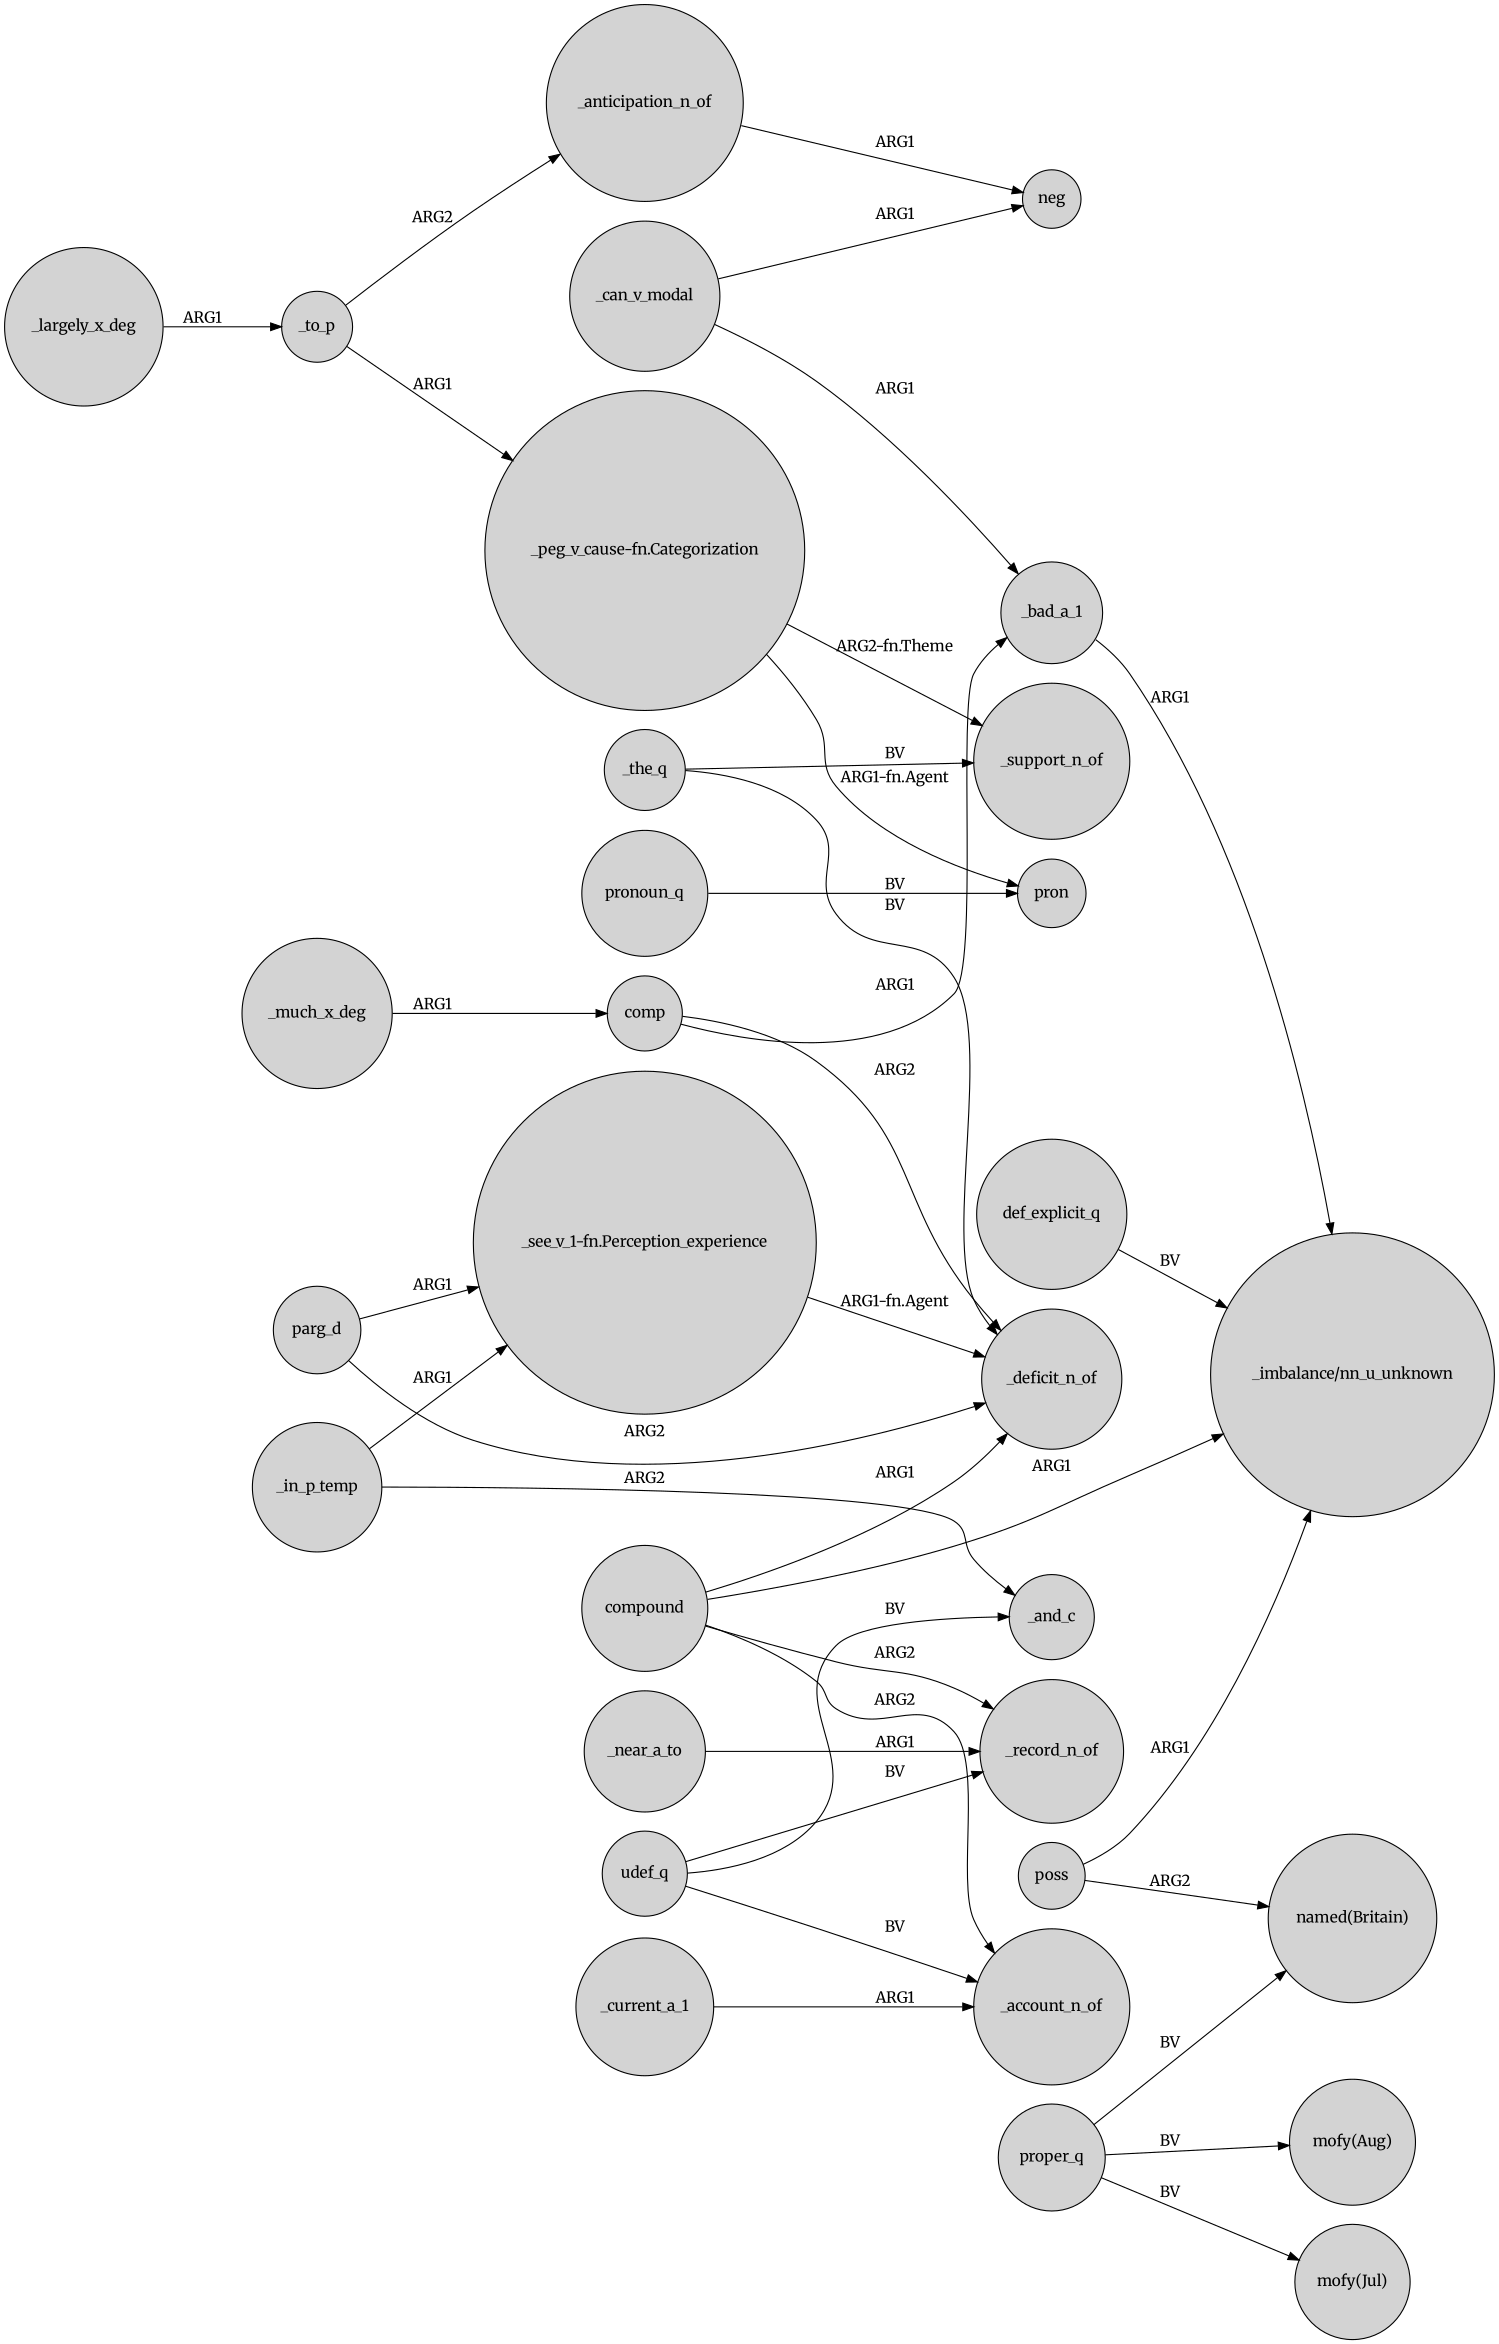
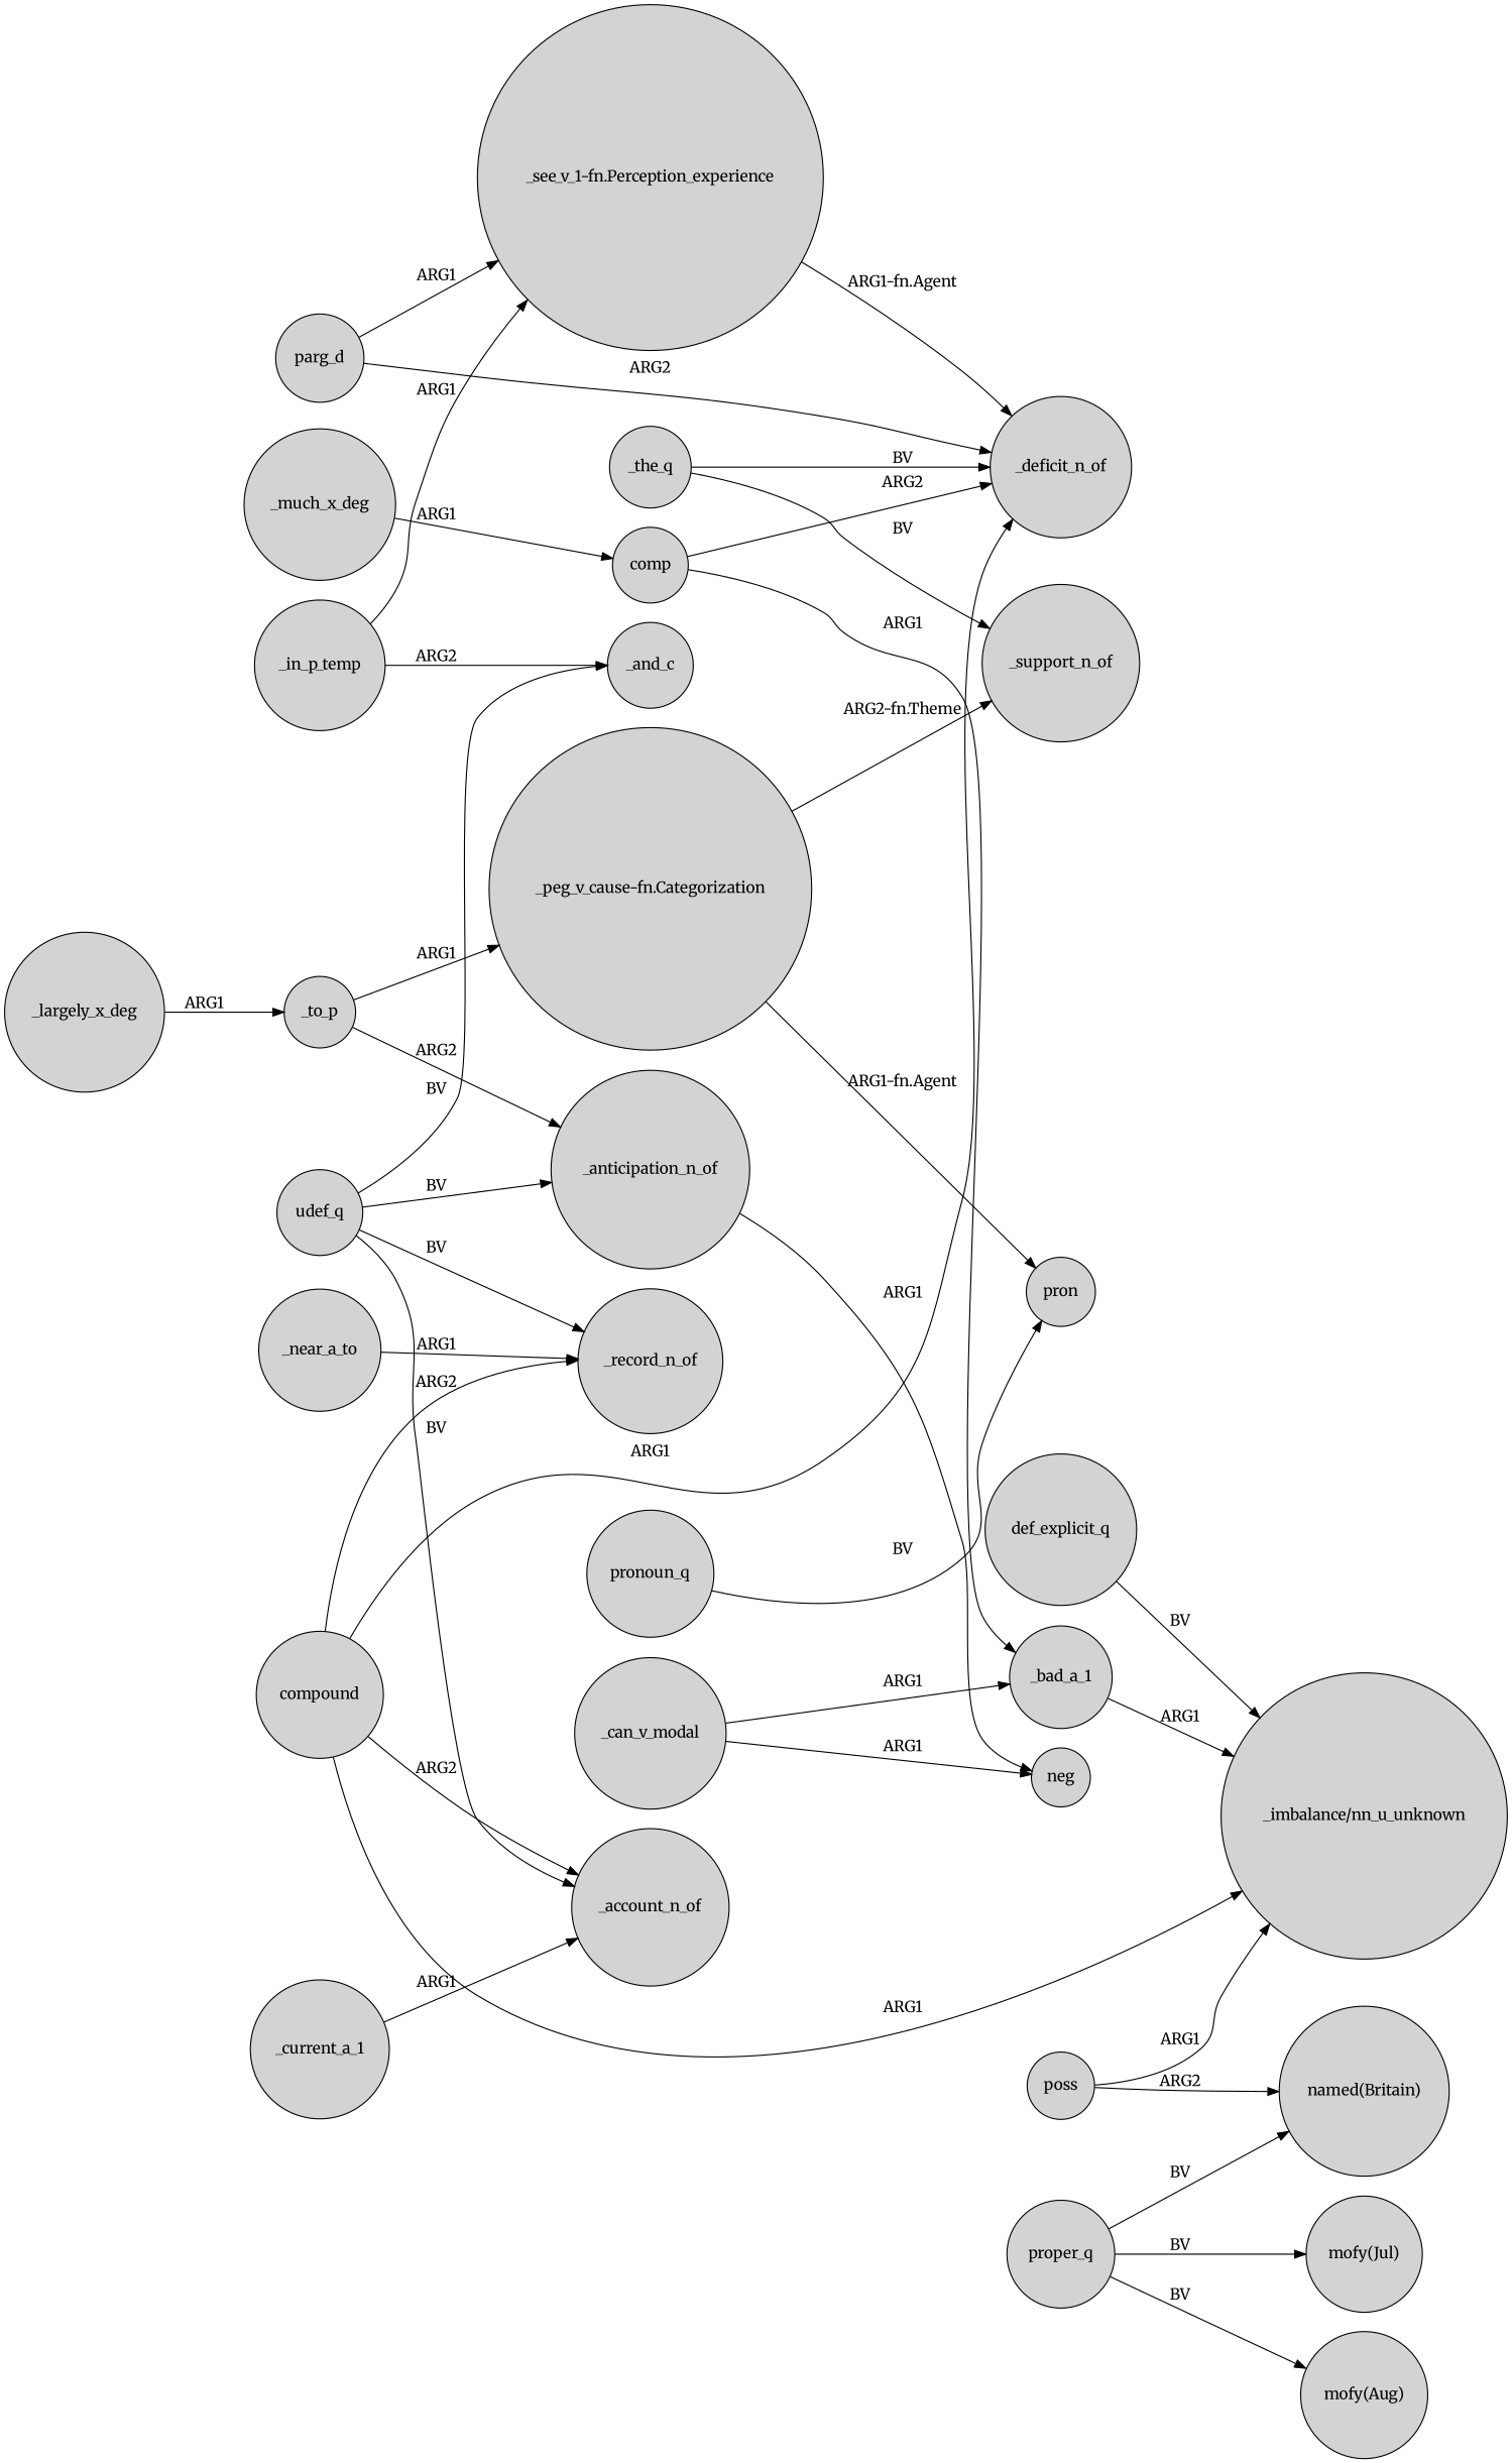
  digraph {
    fontname=Merriweather
    rankdir=LR
    node [fontname=Merriweather shape=circle style=filled]
    edge [fontname=Merriweather]
    _to_p
    "_peg_v_cause-fn.Categorization"
    _anticipation_n_of
    _support_n_of
    pron
    neg
    def_explicit_q
    "_imbalance/nn_u_unknown"
    proper_q
    "mofy(Jul)"
    "mofy(Aug)"
    "named(Britain)"
    udef_q
    _record_n_of
    _account_n_of
    _and_c
    _in_p_temp
    "_see_v_1-fn.Perception_experience"
    _deficit_n_of
    _can_v_modal
    _bad_a_1
    comp
    compound
    _near_a_to
    _the_q
    _largely_x_deg
    pronoun_q
    parg_d
    poss
    _current_a_1
    _much_x_deg
    _to_p -> "_peg_v_cause-fn.Categorization" [label=ARG1]
    _to_p -> _anticipation_n_of [label=ARG2]
    "_peg_v_cause-fn.Categorization" -> _support_n_of [label="ARG2-fn.Theme"]
    "_peg_v_cause-fn.Categorization" -> pron [label="ARG1-fn.Agent"]
    _anticipation_n_of -> neg [label=ARG1]
    def_explicit_q -> "_imbalance/nn_u_unknown" [label=BV]
    proper_q -> "mofy(Jul)" [label=BV]
    proper_q -> "mofy(Aug)" [label=BV]
    proper_q -> "named(Britain)" [label=BV]
+   udef_q -> _anticipation_n_of [label=BV]
    udef_q -> _record_n_of [label=BV]
    udef_q -> _account_n_of [label=BV]
    udef_q -> _and_c [label=BV]
    _in_p_temp -> _and_c [label=ARG2]
    _in_p_temp -> "_see_v_1-fn.Perception_experience" [label=ARG1]
    "_see_v_1-fn.Perception_experience" -> _deficit_n_of [label="ARG1-fn.Agent"]
    _can_v_modal -> neg [label=ARG1]
    _can_v_modal -> _bad_a_1 [label=ARG1]
    _bad_a_1 -> "_imbalance/nn_u_unknown" [label=ARG1]
    comp -> _deficit_n_of [label=ARG2]
    comp -> _bad_a_1 [label=ARG1]
    compound -> "_imbalance/nn_u_unknown" [label=ARG1]
    compound -> _record_n_of [label=ARG2]
    compound -> _account_n_of [label=ARG2]
    compound -> _deficit_n_of [label=ARG1]
    _near_a_to -> _record_n_of [label=ARG1]
    _the_q -> _support_n_of [label=BV]
    _the_q -> _deficit_n_of [label=BV]
    _largely_x_deg -> _to_p [label=ARG1]
    pronoun_q -> pron [label=BV]
    parg_d -> "_see_v_1-fn.Perception_experience" [label=ARG1]
    parg_d -> _deficit_n_of [label=ARG2]
    poss -> "_imbalance/nn_u_unknown" [label=ARG1]
    poss -> "named(Britain)" [label=ARG2]
    _current_a_1 -> _account_n_of [label=ARG1]
    _much_x_deg -> comp [label=ARG1]
  }
